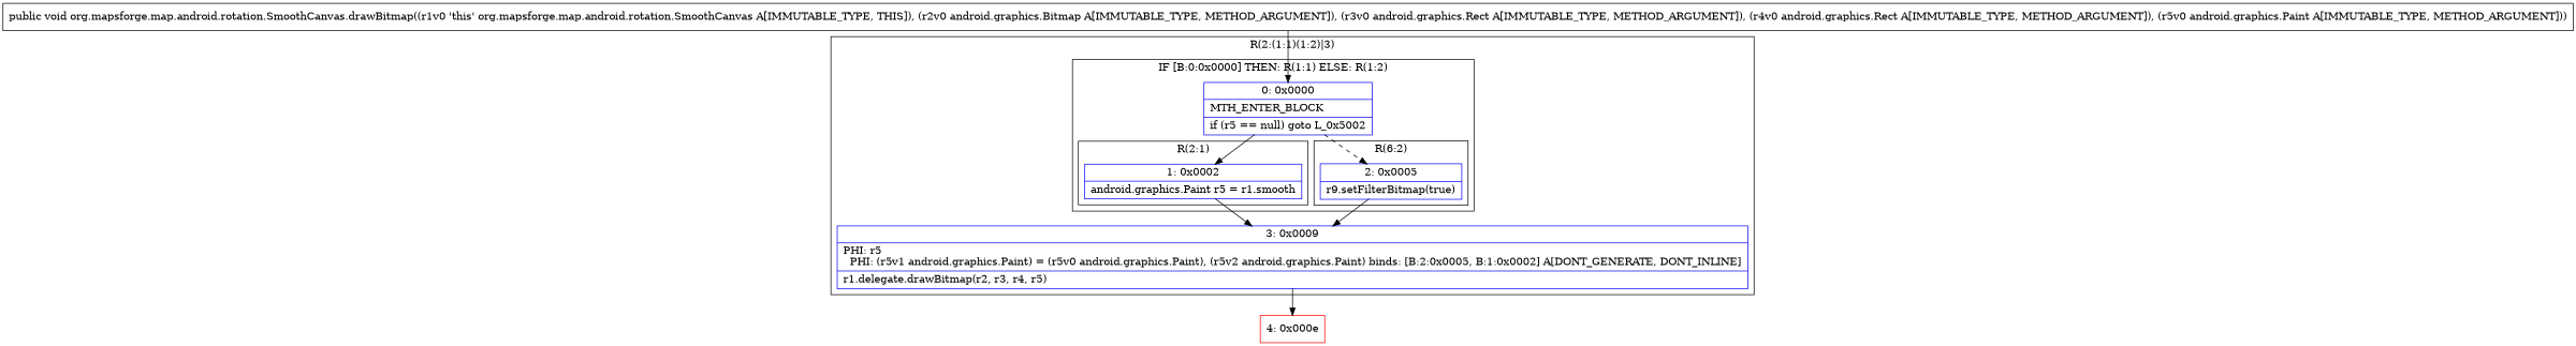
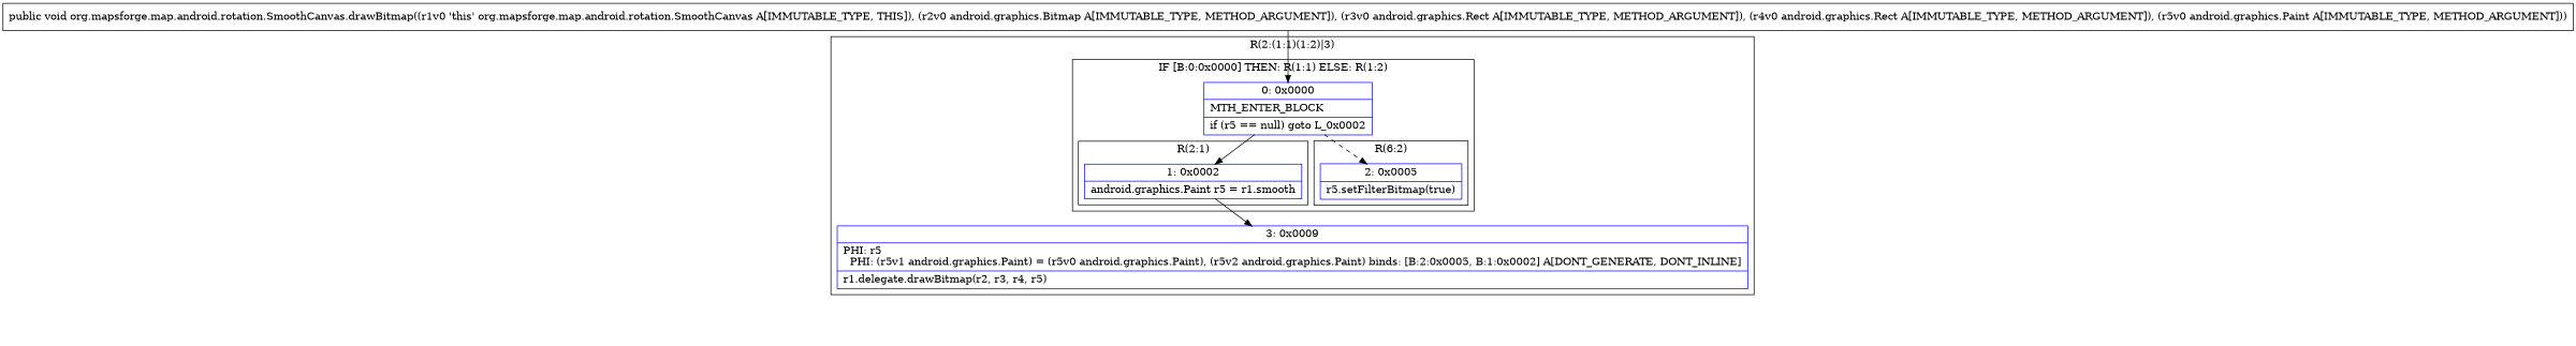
  digraph {
    node [color=blue shape=record]
    n1 [label="{1\:\ 0x0002|android.graphics.Paint r5 = r1.smooth\l}"]
-   n2 [label="{2\:\ 0x0005|r9.setFilterBitmap(true)\l}"]
-   n3 [label="{0\:\ 0x0000|MTH_ENTER_BLOCK\l|if (r5 == null) goto L_0x5002\l}"]
+   n2 [label="{2\:\ 0x0005|r5.setFilterBitmap(true)\l}"]
+   n3 [label="{0\:\ 0x0000|MTH_ENTER_BLOCK\l|if (r5 == null) goto L_0x0002\l}"]
    n4 [label="{3\:\ 0x0009|PHI: r5 \l  PHI: (r5v1 android.graphics.Paint) = (r5v0 android.graphics.Paint), (r5v2 android.graphics.Paint) binds: [B:2:0x0005, B:1:0x0002] A[DONT_GENERATE, DONT_INLINE]\l|r1.delegate.drawBitmap(r2, r3, r4, r5)\l}"]
-   n5 [color=red label="{4\:\ 0x000e}"]
    n6 [label="{public void org.mapsforge.map.android.rotation.SmoothCanvas.drawBitmap((r1v0 'this' org.mapsforge.map.android.rotation.SmoothCanvas A[IMMUTABLE_TYPE, THIS]), (r2v0 android.graphics.Bitmap A[IMMUTABLE_TYPE, METHOD_ARGUMENT]), (r3v0 android.graphics.Rect A[IMMUTABLE_TYPE, METHOD_ARGUMENT]), (r4v0 android.graphics.Rect A[IMMUTABLE_TYPE, METHOD_ARGUMENT]), (r5v0 android.graphics.Paint A[IMMUTABLE_TYPE, METHOD_ARGUMENT])) }" color=""]
    subgraph cluster_1 {
      label="R(2:(1:1)(1:2)|3)"
      n4
      subgraph cluster_2 {
        label="IF [B:0:0x0000] THEN: R(1:1) ELSE: R(1:2)"
        n3
        subgraph cluster_3 {
          label="R(2:1)"
          n1
        }
        subgraph cluster_4 {
          label="R(6:2)"
          n2
        }
      }
    }
    n1 -> n4
-   n2 -> n4
    n3 -> n1
    n3 -> n2 [style=dashed]
-   n4 -> n5
    n6 -> n3
  }
